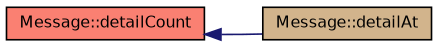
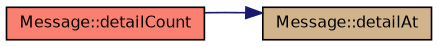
  digraph {
    rankdir=LR
    node [color=black fontname=Helvetica fontsize=10 shape=record style=filled]
    n1 [fillcolor=salmon fontcolor=black height=0.2 label="Message::detailCount" width=0.4]
    n2 [fillcolor=tan height=0.2 label="Message::detailAt" width=0.4]
-   n1 -> n2 [color=midnightblue dir=back fontname=Helvetica fontsize=10 labelfontname=Helvetica labelfontsize=10 style=solid]
+   n2 -> n1 [color=midnightblue dir=back fontname=Helvetica fontsize=10 labelfontname=Helvetica labelfontsize=10 style=solid]
  }
